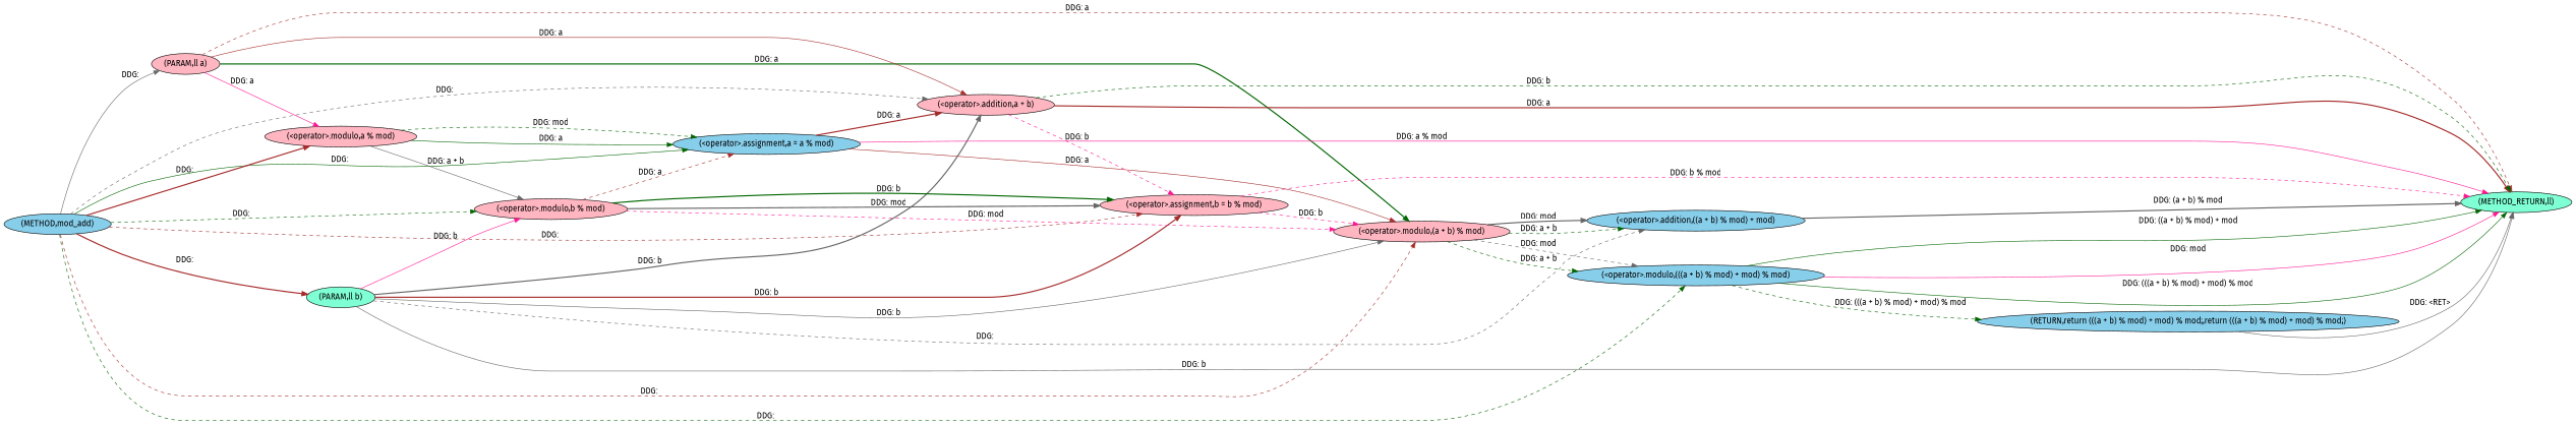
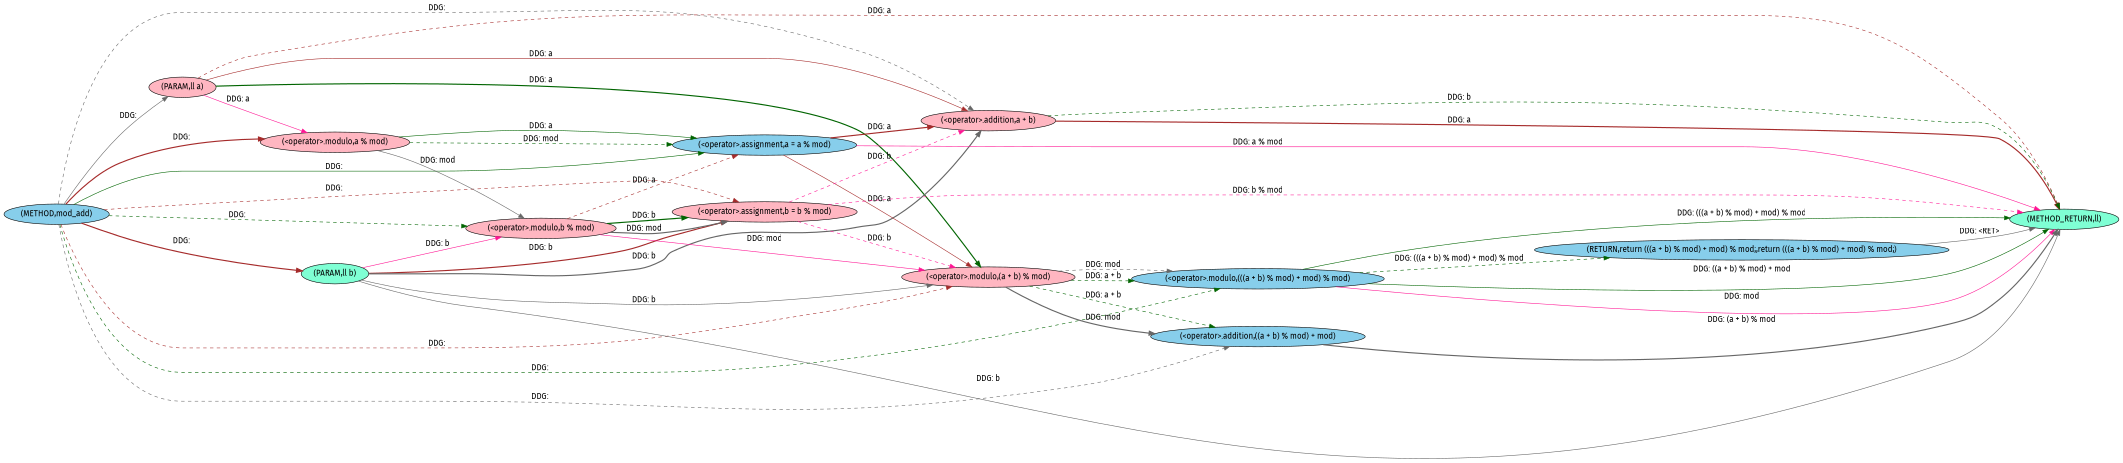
  digraph {
    fontname="Fira Sans"
    rankdir=LR
    node [fillcolor=lightpink fontname="Fira Sans" style=filled]
    edge [color=darkgreen fontname="Fira Sans" style=dashed]
    n1 [fillcolor=skyblue label="(METHOD,mod_add)"]
    n2 [label="(PARAM,ll a)"]
    n3 [fillcolor=aquamarine label="(PARAM,ll b)"]
    n4 [fillcolor=skyblue label="(<operator>.assignment,a = a % mod)"]
    n5 [label="(<operator>.assignment,b = b % mod)"]
    n6 [fillcolor=skyblue label="(<operator>.modulo,(((a + b) % mod) + mod) % mod)"]
    n7 [label="(<operator>.modulo,a % mod)"]
    n8 [label="(<operator>.modulo,b % mod)"]
    n9 [fillcolor=skyblue label="(<operator>.addition,((a + b) % mod) + mod)"]
    n10 [label="(<operator>.modulo,(a + b) % mod)"]
    n11 [label="(<operator>.addition,a + b)"]
    n12 [fillcolor=aquamarine label="(METHOD_RETURN,ll)"]
    n13 [fillcolor=skyblue label="(RETURN,return (((a + b) % mod) + mod) % mod;,return (((a + b) % mod) + mod) % mod;)"]
    n1 -> n2 [color=gray40 label="DDG: " style=solid]
    n1 -> n3 [color=brown label="DDG: " style=bold]
    n1 -> n4 [label="DDG: " style=solid]
    n1 -> n5 [color=brown label="DDG: "]
    n1 -> n6 [label="DDG: "]
    n1 -> n7 [color=brown label="DDG: " style=bold]
    n1 -> n8 [label="DDG: "]
-   n3 -> n9 [color=gray40 label="DDG: "]
+   n1 -> n9 [color=gray40 label="DDG: "]
    n1 -> n10 [color=brown label="DDG: "]
    n1 -> n11 [color=gray40 label="DDG: "]
    n2 -> n7 [color=deeppink label="DDG: a" style=solid]
    n2 -> n10 [label="DDG: a" style=bold]
    n2 -> n11 [color=brown label="DDG: a" style=solid]
    n2 -> n12 [color=brown label="DDG: a"]
    n3 -> n5 [color=brown label="DDG: b" style=bold]
    n3 -> n8 [color=deeppink label="DDG: b" style=solid]
    n3 -> n10 [color=gray40 label="DDG: b" style=solid]
    n3 -> n11 [color=gray40 label="DDG: b" style=bold]
    n3 -> n12 [color=gray40 label="DDG: b" style=solid]
    n4 -> n10 [color=brown label="DDG: a" style=solid]
    n4 -> n11 [color=brown label="DDG: a" style=bold]
    n4 -> n12 [color=deeppink label="DDG: a % mod" style=solid]
    n5 -> n10 [color=deeppink label="DDG: b"]
-   n11 -> n5 [color=deeppink label="DDG: b"]
+   n5 -> n11 [color=deeppink label="DDG: b"]
    n5 -> n12 [color=deeppink label="DDG: b % mod"]
    n6 -> n12 [label="DDG: ((a + b) % mod) + mod" style=solid]
    n6 -> n12 [color=deeppink label="DDG: mod" style=solid]
    n6 -> n12 [label="DDG: (((a + b) % mod) + mod) % mod" style=solid]
    n6 -> n13 [label="DDG: (((a + b) % mod) + mod) % mod"]
    n7 -> n4 [label="DDG: mod"]
    n7 -> n4 [label="DDG: a" style=solid]
-   n7 -> n8 [color=gray40 label="DDG: a + b" style=solid]
+   n7 -> n8 [color=gray40 label="DDG: mod" style=solid]
    n8 -> n4 [color=brown label="DDG: a"]
    n8 -> n5 [label="DDG: b" style=bold]
    n8 -> n5 [color=gray40 label="DDG: mod" style=bold]
-   n8 -> n10 [color=deeppink label="DDG: mod"]
+   n8 -> n10 [color=deeppink label="DDG: mod" style=solid]
    n9 -> n12 [color=gray40 label="DDG: (a + b) % mod" style=bold]
    n10 -> n6 [color=gray40 label="DDG: mod"]
    n10 -> n6 [label="DDG: a + b"]
    n10 -> n9 [color=gray40 label="DDG: mod" style=bold]
    n10 -> n9 [label="DDG: a + b"]
    n11 -> n12 [color=brown label="DDG: a" style=bold]
    n11 -> n12 [label="DDG: b"]
    n13 -> n12 [color=gray40 label="DDG: <RET>" style=solid]
  }
